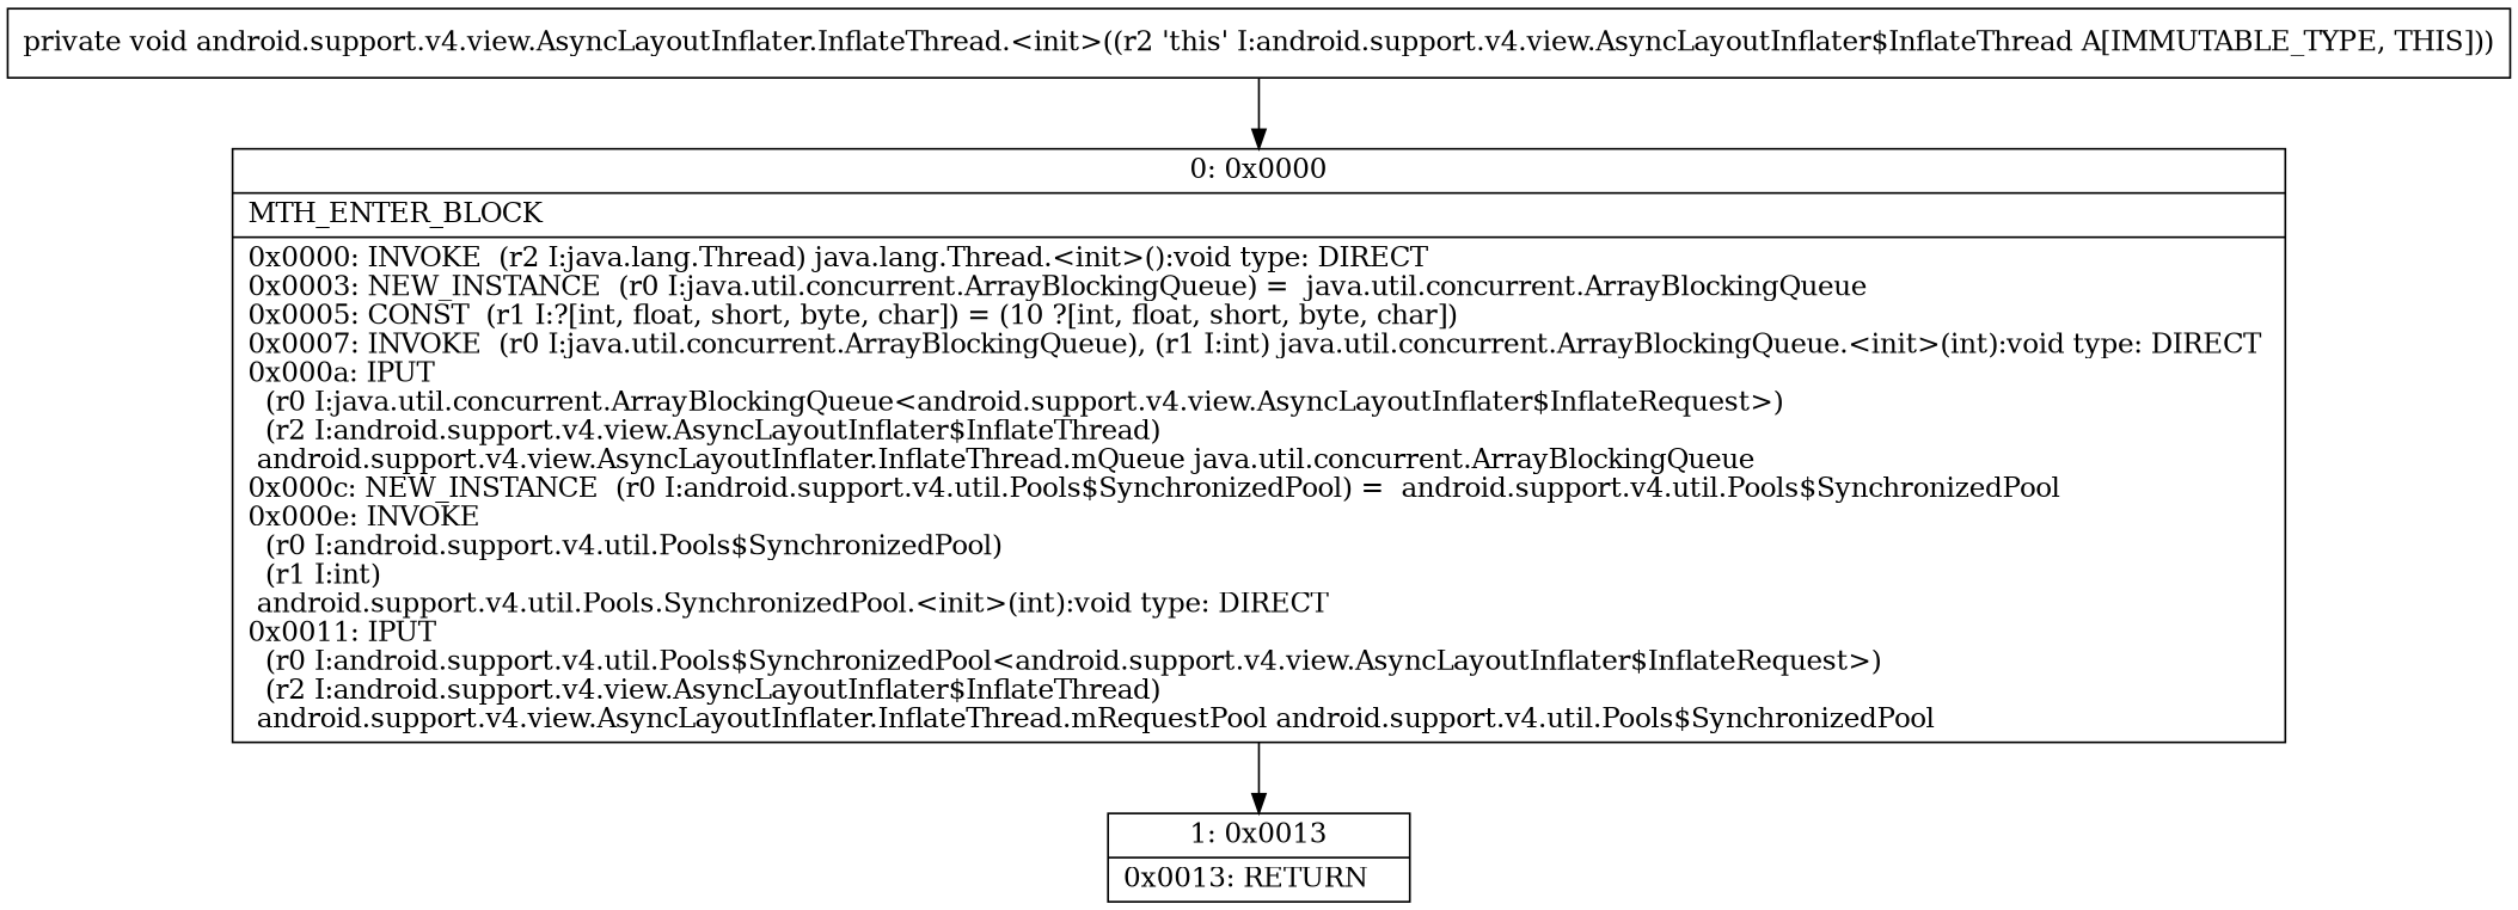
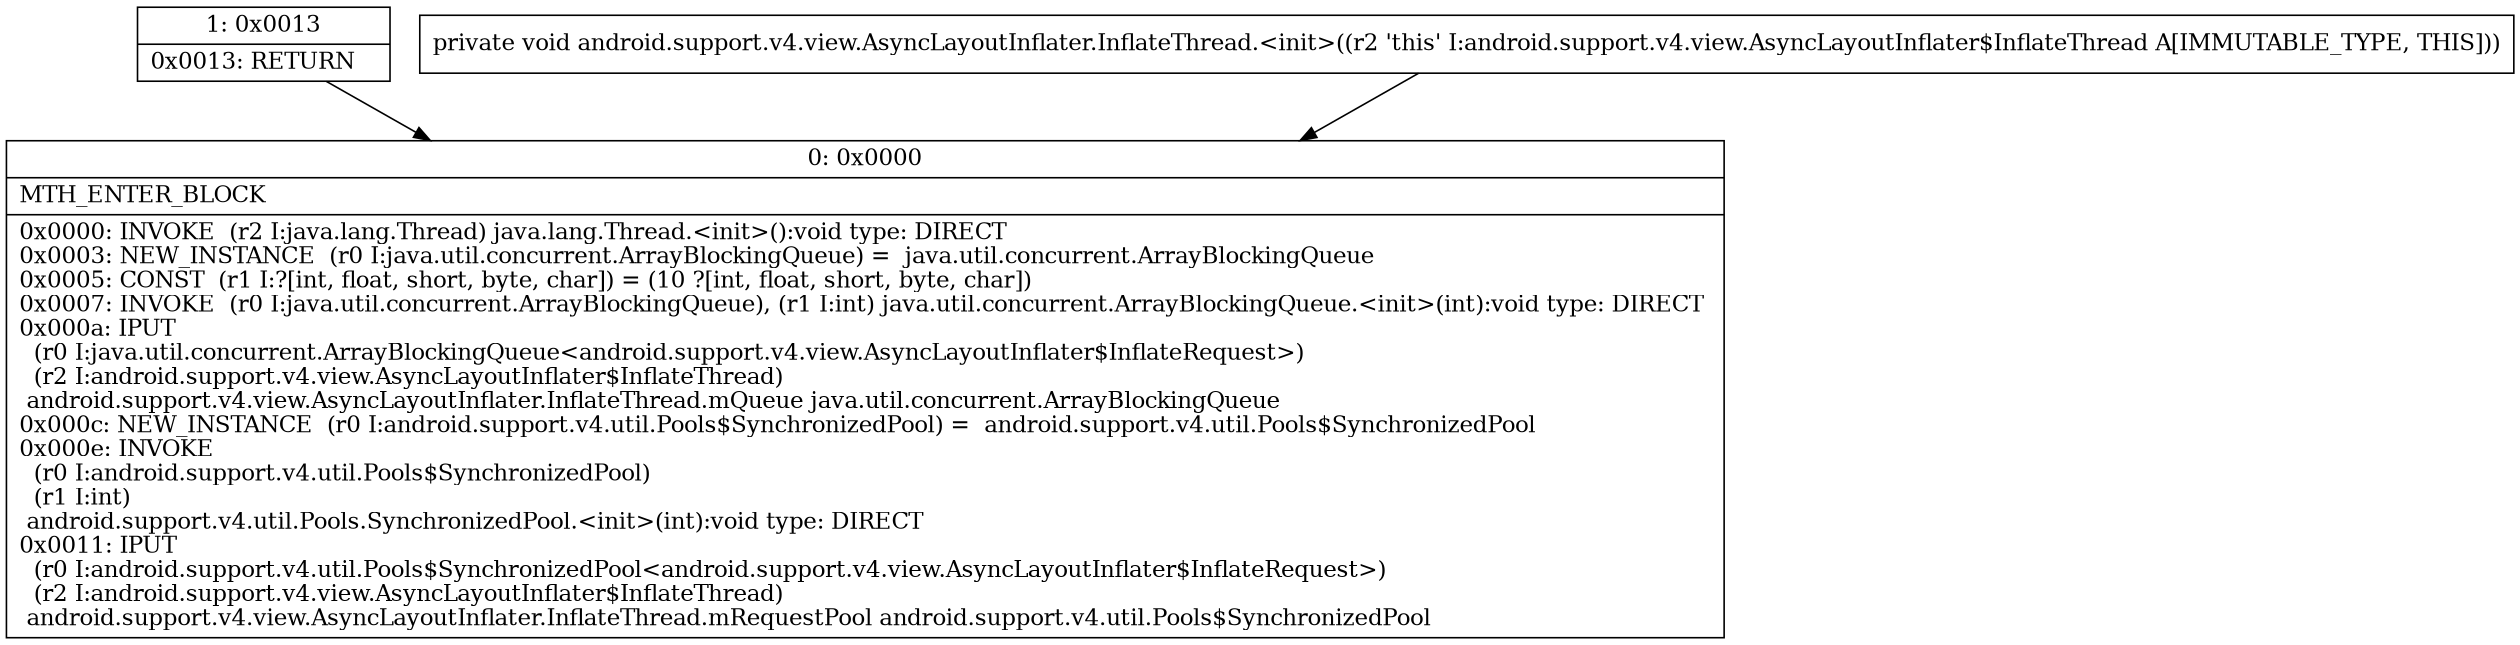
  digraph {
    node [shape=record]
    n1 [label="{0\:\ 0x0000|MTH_ENTER_BLOCK\l|0x0000: INVOKE  (r2 I:java.lang.Thread) java.lang.Thread.\<init\>():void type: DIRECT \l0x0003: NEW_INSTANCE  (r0 I:java.util.concurrent.ArrayBlockingQueue) =  java.util.concurrent.ArrayBlockingQueue \l0x0005: CONST  (r1 I:?[int, float, short, byte, char]) = (10 ?[int, float, short, byte, char]) \l0x0007: INVOKE  (r0 I:java.util.concurrent.ArrayBlockingQueue), (r1 I:int) java.util.concurrent.ArrayBlockingQueue.\<init\>(int):void type: DIRECT \l0x000a: IPUT  \l  (r0 I:java.util.concurrent.ArrayBlockingQueue\<android.support.v4.view.AsyncLayoutInflater$InflateRequest\>)\l  (r2 I:android.support.v4.view.AsyncLayoutInflater$InflateThread)\l android.support.v4.view.AsyncLayoutInflater.InflateThread.mQueue java.util.concurrent.ArrayBlockingQueue \l0x000c: NEW_INSTANCE  (r0 I:android.support.v4.util.Pools$SynchronizedPool) =  android.support.v4.util.Pools$SynchronizedPool \l0x000e: INVOKE  \l  (r0 I:android.support.v4.util.Pools$SynchronizedPool)\l  (r1 I:int)\l android.support.v4.util.Pools.SynchronizedPool.\<init\>(int):void type: DIRECT \l0x0011: IPUT  \l  (r0 I:android.support.v4.util.Pools$SynchronizedPool\<android.support.v4.view.AsyncLayoutInflater$InflateRequest\>)\l  (r2 I:android.support.v4.view.AsyncLayoutInflater$InflateThread)\l android.support.v4.view.AsyncLayoutInflater.InflateThread.mRequestPool android.support.v4.util.Pools$SynchronizedPool \l}"]
    n2 [label="{1\:\ 0x0013|0x0013: RETURN   \l}"]
    n3 [label="{private void android.support.v4.view.AsyncLayoutInflater.InflateThread.\<init\>((r2 'this' I:android.support.v4.view.AsyncLayoutInflater$InflateThread A[IMMUTABLE_TYPE, THIS])) }"]
-   n1 -> n2
+   n2 -> n1
    n3 -> n1
  }
